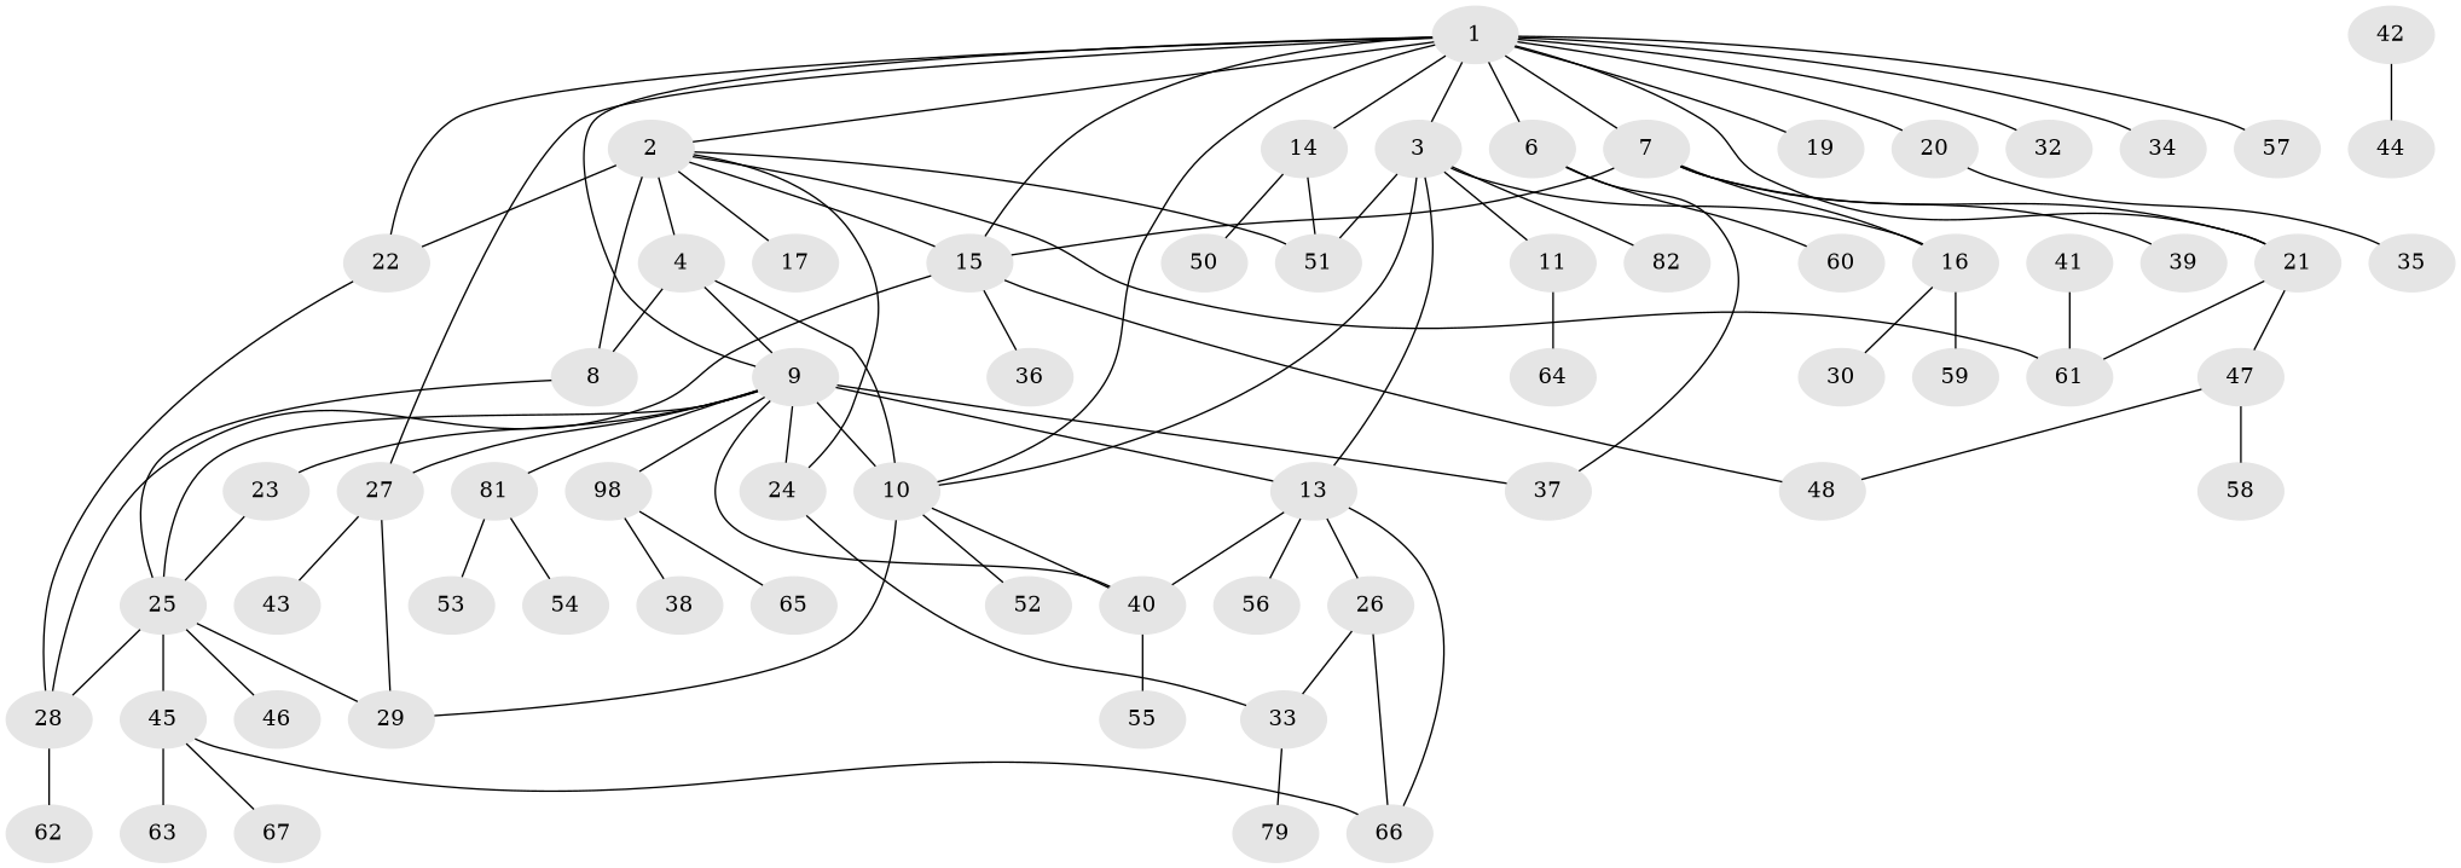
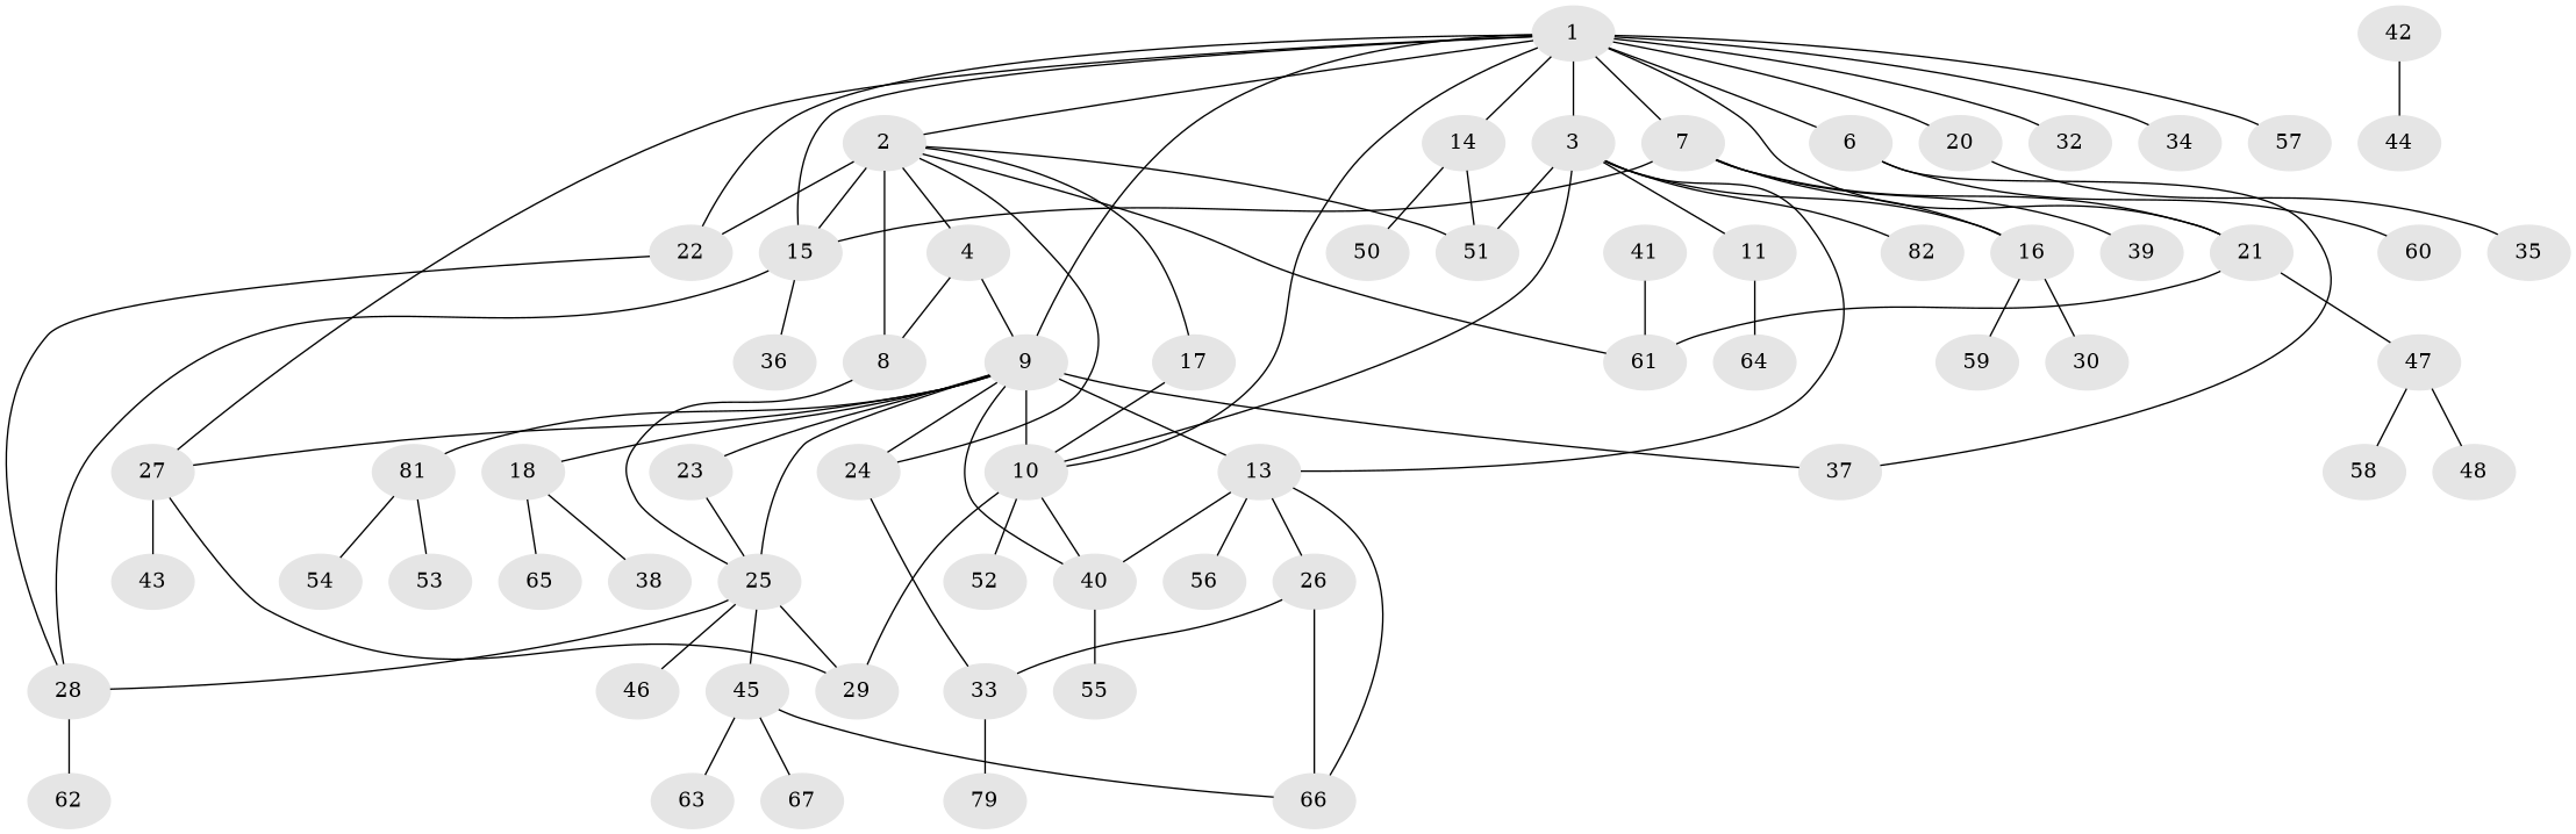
  graph {
    node [color=gray90 style=filled]
    edge [weight=1.0]
    1
    2
    3
    6
    7
    9
    10
    14
    15
-   19
    20
    21
    22
    27
    32
    34
    57
    4
    8
    17
    24
    51
    61
    11
    n25 [label=82]
    13
    16
    37
    60
    39
    25
-   18 [label=98]
+   18
    23
    n34 [label=81]
    40
    29
    52
    50
    28
    36
    48
    35
    47
    43
    33
    64
    26
    56
    66
    30
    59
    45
    46
    38
    65
    53
    54
    55
    62
    58
    41
    n62 [label=79]
    63
    67
    42
    44
    1 -- 2
    1 -- 3
    1 -- 6
    1 -- 7
    1 -- 9
    1 -- 10
    1 -- 14
    1 -- 15
-   1 -- 19
    1 -- 20
    1 -- 21
    1 -- 22
    1 -- 27
    1 -- 32
    1 -- 34
    1 -- 57
    2 -- 15
    2 -- 22
    2 -- 4
    2 -- 8 [weight=6.0]
    2 -- 17
    2 -- 24
    2 -- 51
    2 -- 61
    3 -- 10
    3 -- 51 [weight=3.0]
    3 -- 11
    3 -- n25
    3 -- 13
    3 -- 16
    6 -- 37
    6 -- 60
    7 -- 15
    7 -- 21
    7 -- 16
    7 -- 39
    9 -- 10 [weight=16.0]
    9 -- 27
    9 -- 24
    9 -- 13
    9 -- 37
    9 -- 25
    9 -- 18
    9 -- 23
    9 -- n34
    9 -- 40
    10 -- 40
    10 -- 29
    10 -- 52
    14 -- 51
    14 -- 50
    15 -- 28
    15 -- 36
-   15 -- 48
    20 -- 35
    21 -- 61
    21 -- 47
    22 -- 28
    27 -- 29
    27 -- 43 [weight=2.0]
    4 -- 9
-   4 -- 10
+   17 -- 10
    4 -- 8
    8 -- 25
    24 -- 33
    11 -- 64
    13 -- 40
    13 -- 26
    13 -- 56
    13 -- 66
    16 -- 30
    16 -- 59
    25 -- 29
    25 -- 28
    25 -- 45
    25 -- 46
    18 -- 38
    18 -- 65
    23 -- 25
    n34 -- 53
    n34 -- 54
    40 -- 55 [weight=2.0]
    28 -- 62 [weight=2.0]
    47 -- 48
    47 -- 58
    33 -- n62
    26 -- 33 [weight=2.0]
    26 -- 66
    45 -- 66
    45 -- 63
    45 -- 67
    41 -- 61 [weight=2.0]
    42 -- 44
  }
